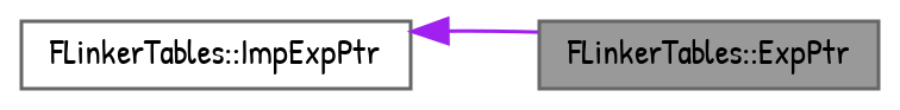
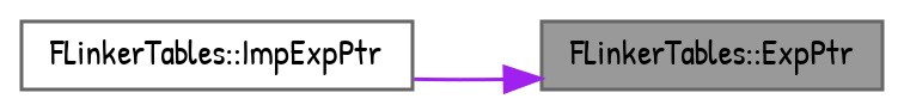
  digraph {
    rankdir=RL
    fontname="Patrick Hand"
    node [fontname="Patrick Hand" fontsize=10 shape=box style=filled]
    n1 [color=gray40 fillcolor=grey60 fontcolor=black height=0.2 label="FLinkerTables::ExpPtr" width=0.4]
    n2 [color=grey40 fillcolor=white height=0.2 label="FLinkerTables::ImpExpPtr" width=0.4]
-   n2 -> n1 [color=purple dir=back fontname="Patrick Hand" fontsize=10 labelfontname=Helvetica labelfontsize=10 style=solid]
+   n1 -> n2 [color=purple dir=back fontname="Patrick Hand" fontsize=10 labelfontname=Helvetica labelfontsize=10 style=solid]
  }
